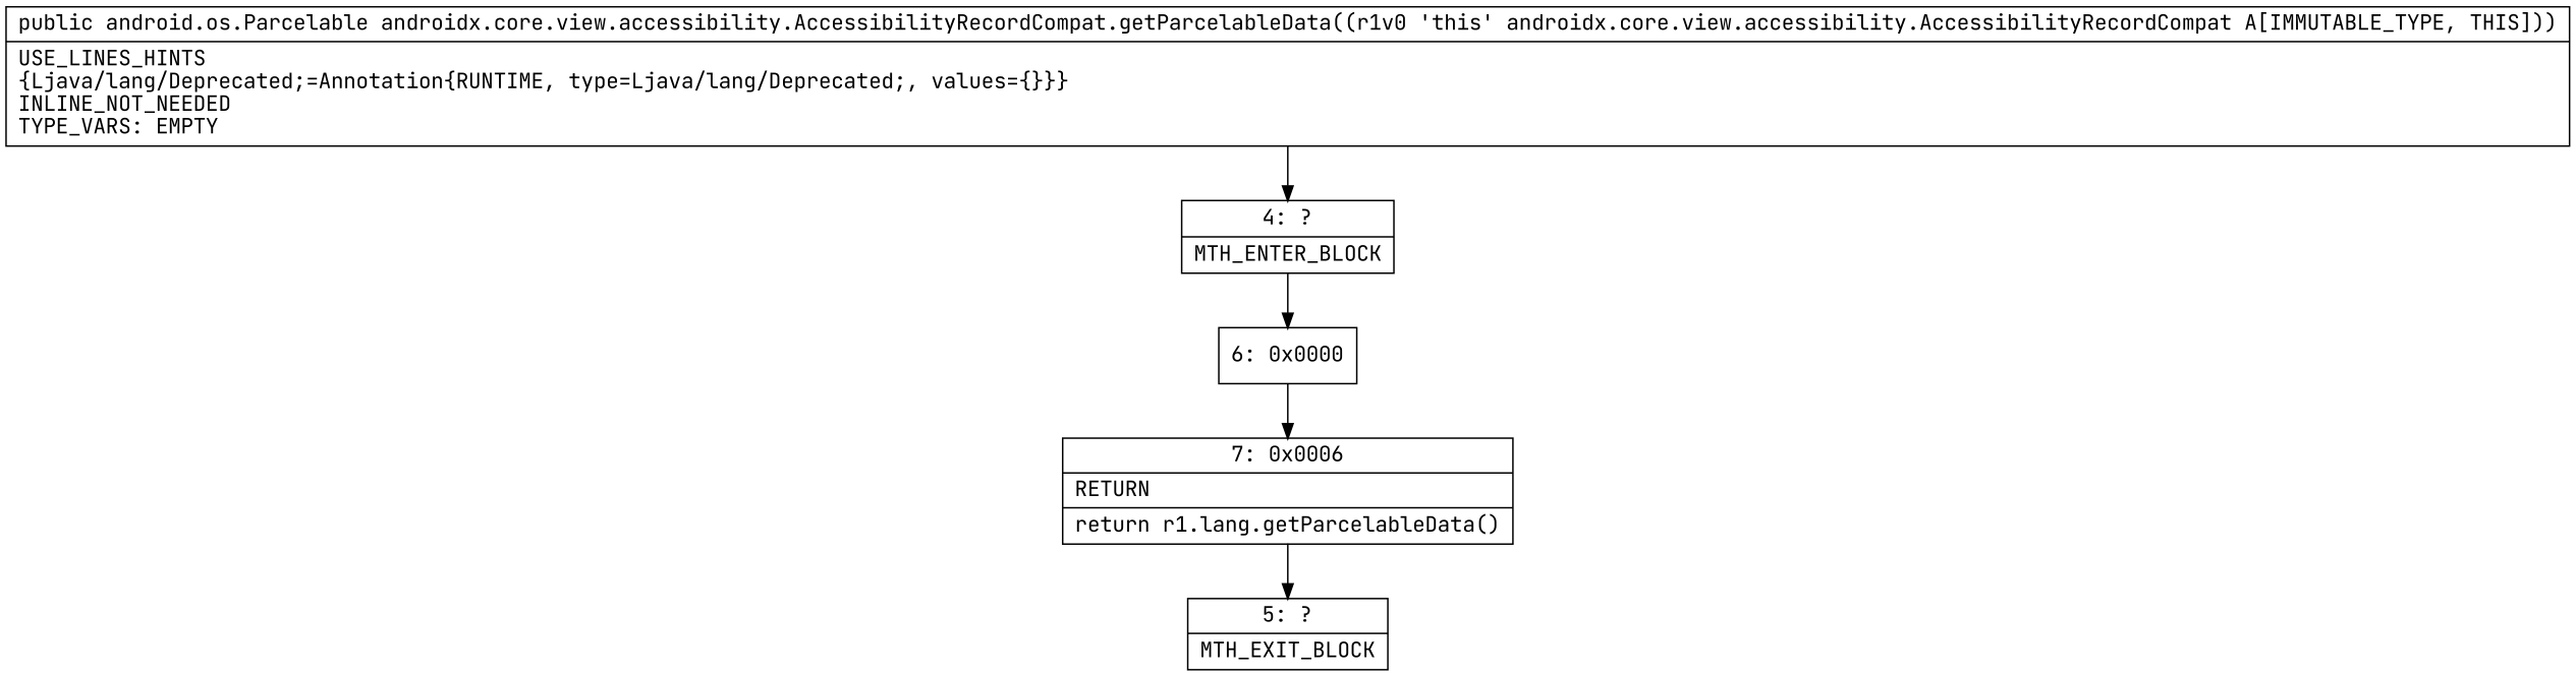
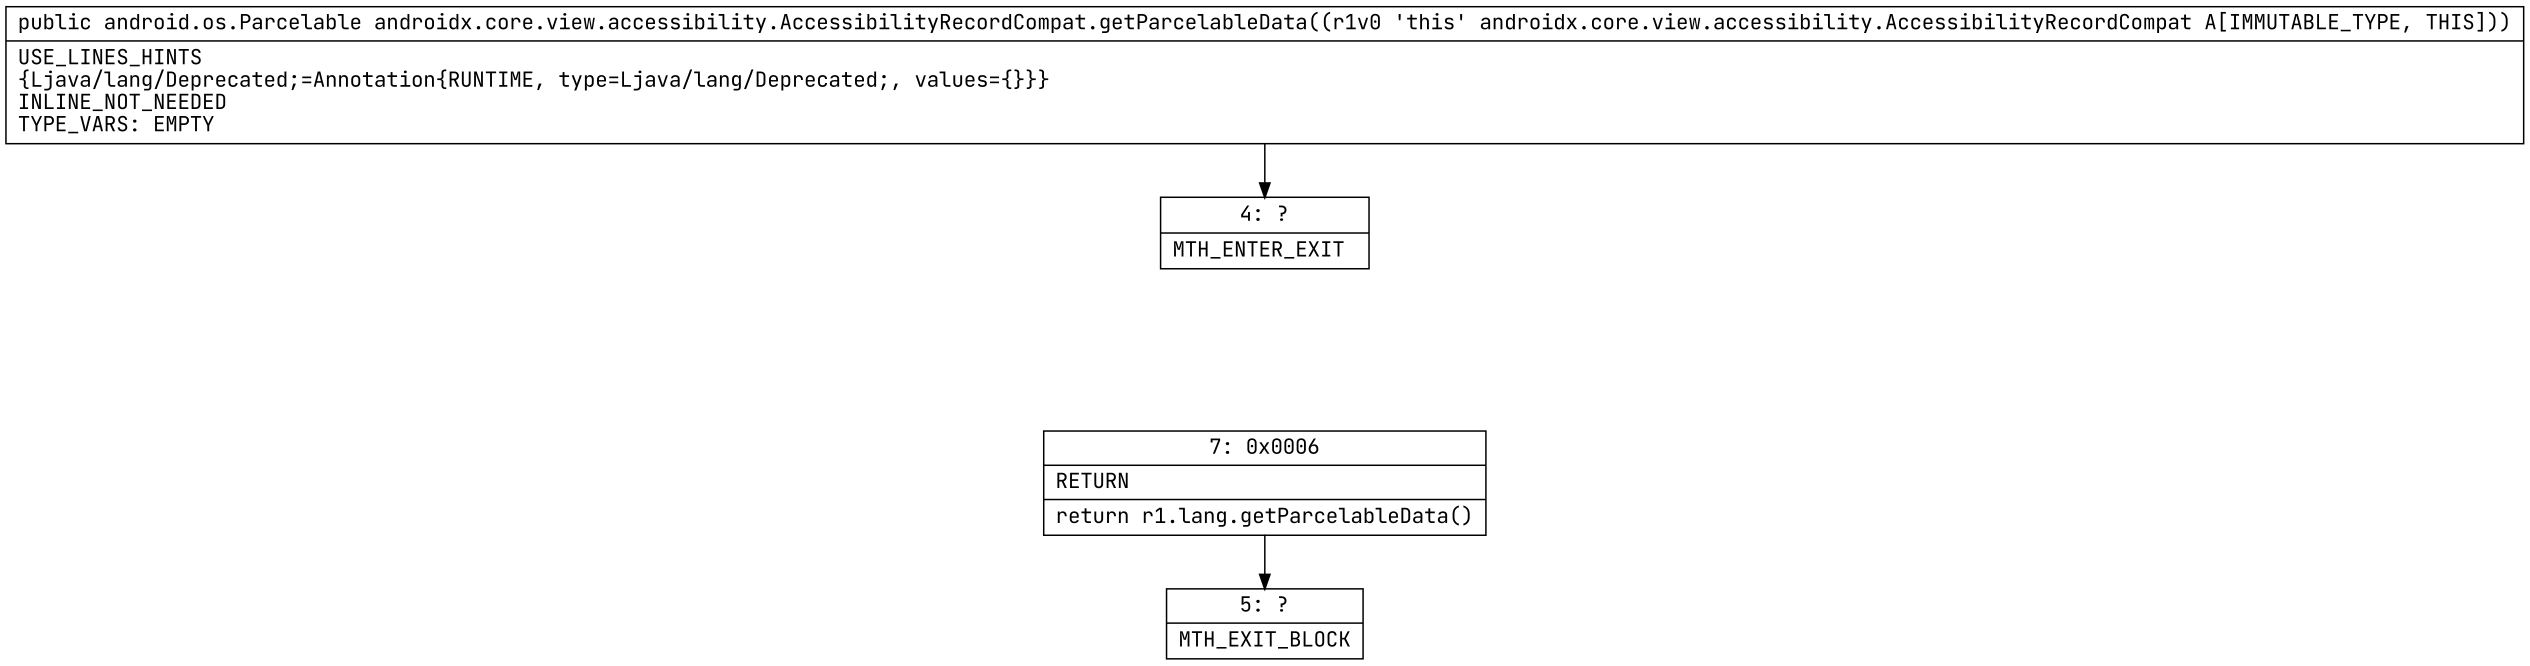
  digraph {
    fontname="JetBrains Mono"
    node [fontname="JetBrains Mono" shape=record]
    edge [fontname="JetBrains Mono"]
-   n1 [label="{4\:\ ?|MTH_ENTER_BLOCK\l}"]
-   n2 [label="{6\:\ 0x0000}"]
+   n1 [label="{4\:\ ?|MTH_ENTER_EXIT\l}"]
    n3 [label="{7\:\ 0x0006|RETURN\l|return r1.lang.getParcelableData()\l}"]
    n4 [label="{5\:\ ?|MTH_EXIT_BLOCK\l}"]
    n5 [label="{public android.os.Parcelable androidx.core.view.accessibility.AccessibilityRecordCompat.getParcelableData((r1v0 'this' androidx.core.view.accessibility.AccessibilityRecordCompat A[IMMUTABLE_TYPE, THIS]))  | USE_LINES_HINTS\l\{Ljava\/lang\/Deprecated;=Annotation\{RUNTIME, type=Ljava\/lang\/Deprecated;, values=\{\}\}\}\lINLINE_NOT_NEEDED\lTYPE_VARS: EMPTY\l}"]
-   n1 -> n2
-   n2 -> n3
    n3 -> n4
    n5 -> n1
  }
